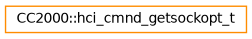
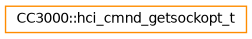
  digraph {
    rankdir=LR
-   n1 [color=darkorange fillcolor=white fontname=Helvetica fontsize=10 height=0.2 label="CC2000::hci_cmnd_getsockopt_t" shape=record style=filled width=0.4]
+   n1 [color=darkorange fillcolor=white fontname=Helvetica fontsize=10 height=0.2 label="CC3000::hci_cmnd_getsockopt_t" shape=record style=filled width=0.4]
  }
